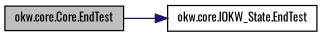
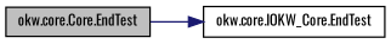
  digraph {
    rankdir=LR
    fontname=Oswald
    node [color=black fontname=Oswald fontsize=10 shape=record style=filled]
    n1 [fillcolor=grey75 fontcolor=black height=0.2 label="okw.core.Core.EndTest" width=0.4]
-   n2 [fillcolor=white height=0.2 label="okw.core.IOKW_State.EndTest" width=0.4]
+   n2 [fillcolor=white height=0.2 label="okw.core.IOKW_Core.EndTest" width=0.4]
    n1 -> n2 [color=midnightblue fontname=Oswald fontsize=10 labelfontname=Helvetica labelfontsize=10 style=solid]
  }
